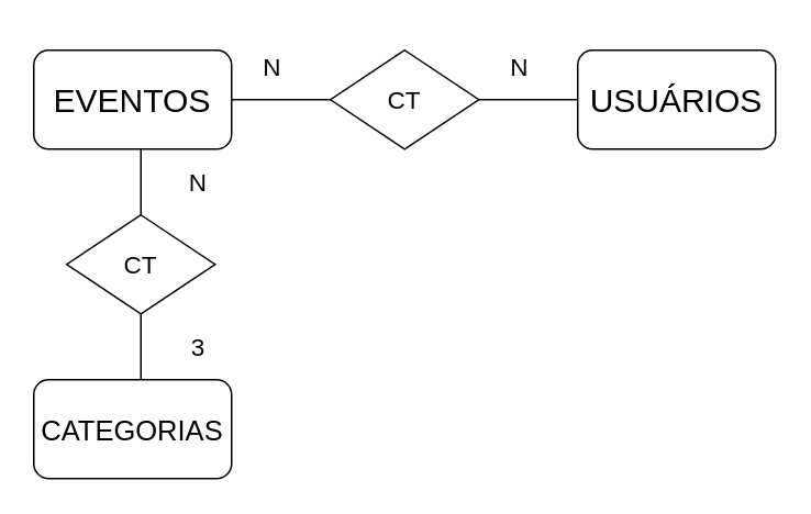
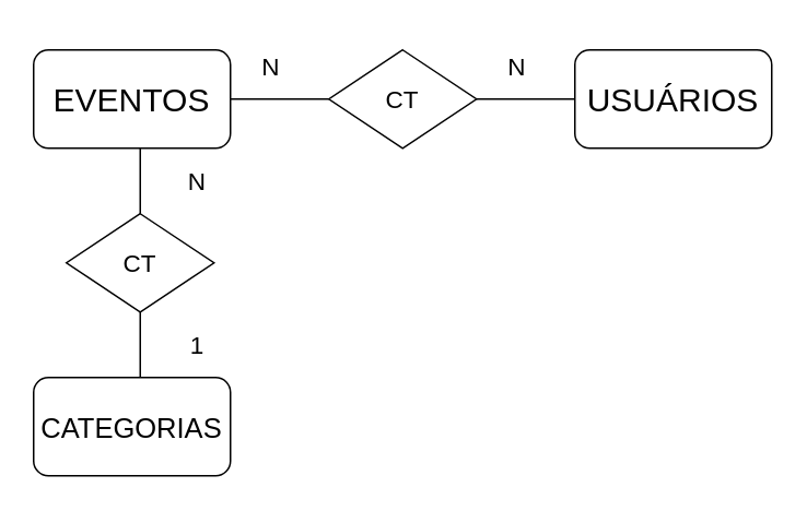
  <mxCell id="0" />
  <mxCell id="1" parent="0" />
  <mxCell id="2" value="" style="rounded=1;whiteSpace=wrap;html=1;" vertex="1" parent="1"><mxGeometry x="350" y="30" width="120" height="60" as="geometry" /></mxCell>
  <mxCell id="3" value="USUÁRIOS" style="text;html=1;strokeColor=none;fillColor=none;align=center;verticalAlign=middle;whiteSpace=wrap;rounded=0;fontSize=20;" vertex="1" parent="1"><mxGeometry x="350" y="30" width="120" height="60" as="geometry" /></mxCell>
  <mxCell id="4" value="" style="rhombus;whiteSpace=wrap;html=1;fontSize=20;" vertex="1" parent="1"><mxGeometry x="200" y="30" width="90" height="60" as="geometry" /></mxCell>
  <mxCell id="5" value="" style="rounded=1;whiteSpace=wrap;html=1;fontSize=20;" vertex="1" parent="1"><mxGeometry x="20" y="30" width="120" height="60" as="geometry" /></mxCell>
  <mxCell id="6" value="EVENTOS" style="text;html=1;strokeColor=none;fillColor=none;align=center;verticalAlign=middle;whiteSpace=wrap;rounded=0;fontSize=20;" vertex="1" parent="1"><mxGeometry x="20" y="30" width="120" height="60" as="geometry" /></mxCell>
  <mxCell id="7" value="" style="rounded=1;whiteSpace=wrap;html=1;fontSize=20;" vertex="1" parent="1"><mxGeometry x="20" y="230" width="120" height="60" as="geometry" /></mxCell>
  <mxCell id="8" value="&lt;font style=&quot;font-size: 17px&quot;&gt;CATEGORIAS&lt;/font&gt;" style="text;html=1;strokeColor=none;fillColor=none;align=center;verticalAlign=middle;whiteSpace=wrap;rounded=0;fontSize=20;" vertex="1" parent="1"><mxGeometry x="20" y="230" width="120" height="60" as="geometry" /></mxCell>
  <mxCell id="9" value="CT" style="text;html=1;strokeColor=none;fillColor=none;align=center;verticalAlign=middle;whiteSpace=wrap;rounded=0;fontSize=15;" vertex="1" parent="1"><mxGeometry x="210" y="40" width="70" height="40" as="geometry" /></mxCell>
  <mxCell id="10" value="" style="endArrow=none;html=1;fontSize=20;exitX=1;exitY=0.5;exitDx=0;exitDy=0;entryX=0;entryY=0.5;entryDx=0;entryDy=0;" edge="1" parent="1" source="6" target="4"><mxGeometry width="50" height="50" relative="1" as="geometry"><mxPoint x="190" y="110" as="sourcePoint" /><mxPoint x="300" y="130" as="targetPoint" /></mxGeometry></mxCell>
  <mxCell id="11" value="" style="endArrow=none;html=1;fontSize=20;exitX=1;exitY=0.5;exitDx=0;exitDy=0;entryX=0;entryY=0.5;entryDx=0;entryDy=0;" edge="1" parent="1"><mxGeometry width="50" height="50" relative="1" as="geometry"><mxPoint x="290" y="60" as="sourcePoint" /><mxPoint x="350" y="60" as="targetPoint" /></mxGeometry></mxCell>
  <mxCell id="12" value="N" style="text;html=1;strokeColor=none;fillColor=none;align=center;verticalAlign=middle;whiteSpace=wrap;rounded=0;fontSize=15;" vertex="1" parent="1"><mxGeometry x="130" y="20" width="70" height="40" as="geometry" /></mxCell>
  <mxCell id="13" value="N" style="text;html=1;strokeColor=none;fillColor=none;align=center;verticalAlign=middle;whiteSpace=wrap;rounded=0;fontSize=15;" vertex="1" parent="1"><mxGeometry x="280" y="20" width="70" height="40" as="geometry" /></mxCell>
  <mxCell id="14" value="CT" style="text;html=1;strokeColor=none;fillColor=none;align=center;verticalAlign=middle;whiteSpace=wrap;rounded=0;fontSize=15;" vertex="1" parent="1"><mxGeometry x="50" y="140" width="70" height="40" as="geometry" /></mxCell>
  <mxCell id="15" value="" style="rhombus;whiteSpace=wrap;html=1;fontSize=20;" vertex="1" parent="1"><mxGeometry x="40" y="130" width="90" height="60" as="geometry" /></mxCell>
  <mxCell id="16" value="CT" style="text;html=1;strokeColor=none;fillColor=none;align=center;verticalAlign=middle;whiteSpace=wrap;rounded=0;fontSize=15;" vertex="1" parent="1"><mxGeometry x="50" y="140" width="70" height="40" as="geometry" /></mxCell>
  <mxCell id="17" value="" style="endArrow=none;html=1;fontSize=15;exitX=0.5;exitY=0;exitDx=0;exitDy=0;" edge="1" parent="1" source="15"><mxGeometry width="50" height="50" relative="1" as="geometry"><mxPoint x="20" y="360" as="sourcePoint" /><mxPoint x="85" y="90" as="targetPoint" /></mxGeometry></mxCell>
  <mxCell id="18" value="" style="endArrow=none;html=1;fontSize=15;exitX=0.5;exitY=0;exitDx=0;exitDy=0;" edge="1" parent="1"><mxGeometry width="50" height="50" relative="1" as="geometry"><mxPoint x="85" y="230" as="sourcePoint" /><mxPoint x="85" y="190" as="targetPoint" /></mxGeometry></mxCell>
  <mxCell id="19" value="N" style="text;html=1;strokeColor=none;fillColor=none;align=center;verticalAlign=middle;whiteSpace=wrap;rounded=0;fontSize=15;" vertex="1" parent="1"><mxGeometry x="85" y="90" width="70" height="40" as="geometry" /></mxCell>
- <mxCell id="20" value="3" style="text;html=1;strokeColor=none;fillColor=none;align=center;verticalAlign=middle;whiteSpace=wrap;rounded=0;fontSize=15;" vertex="1" parent="1"><mxGeometry x="85" y="190" width="70" height="40" as="geometry" /></mxCell>
+ <mxCell id="20" value="1" style="text;html=1;strokeColor=none;fillColor=none;align=center;verticalAlign=middle;whiteSpace=wrap;rounded=0;fontSize=15;" vertex="1" parent="1"><mxGeometry x="85" y="190" width="70" height="40" as="geometry" /></mxCell>
